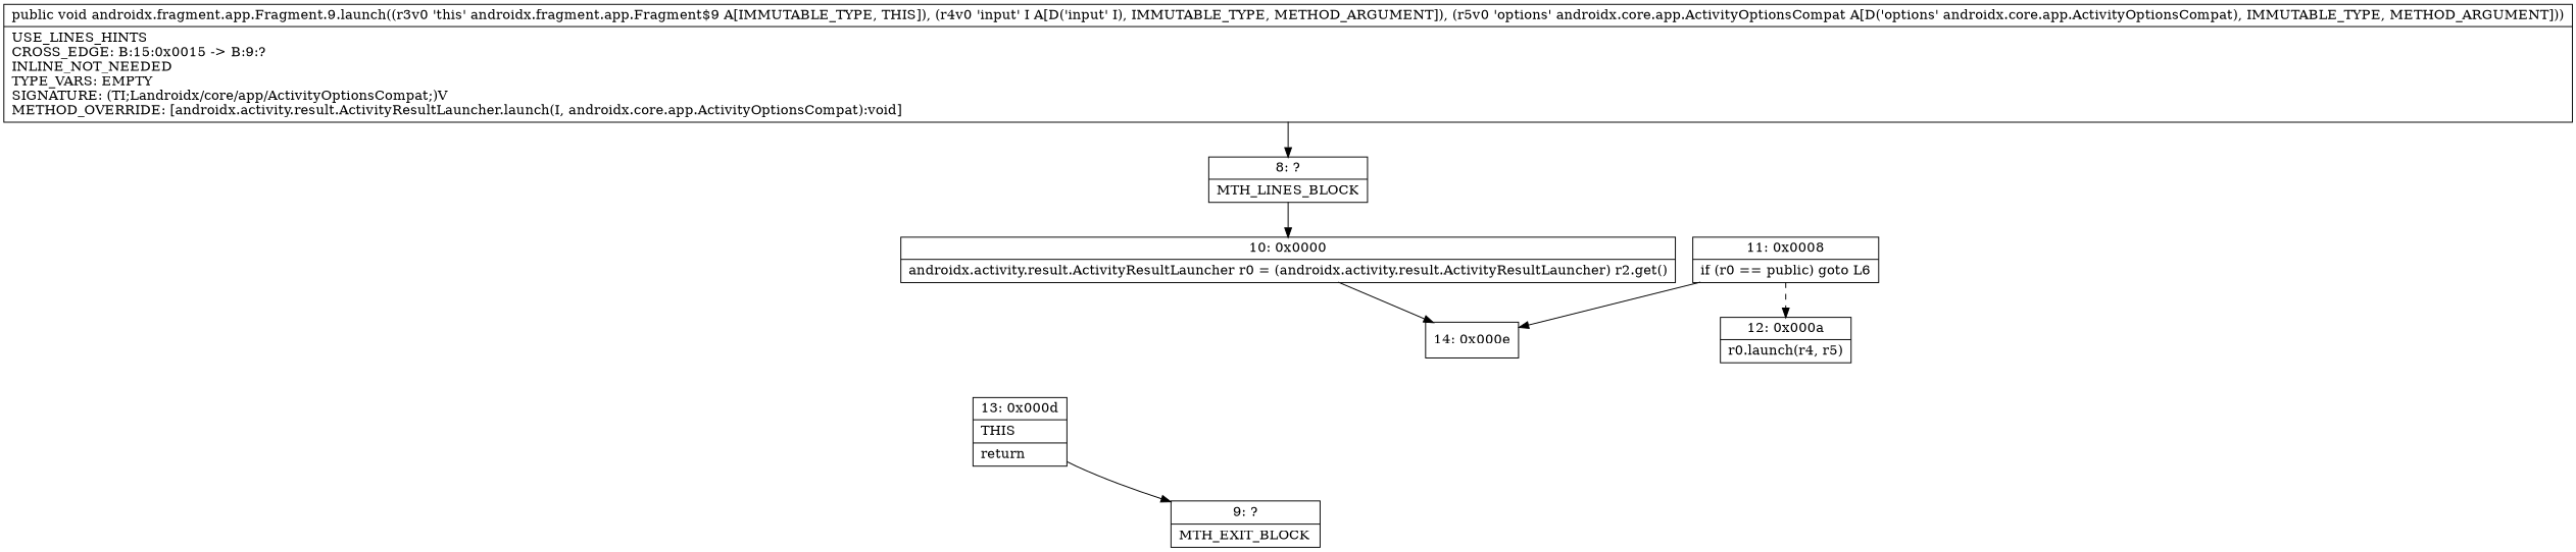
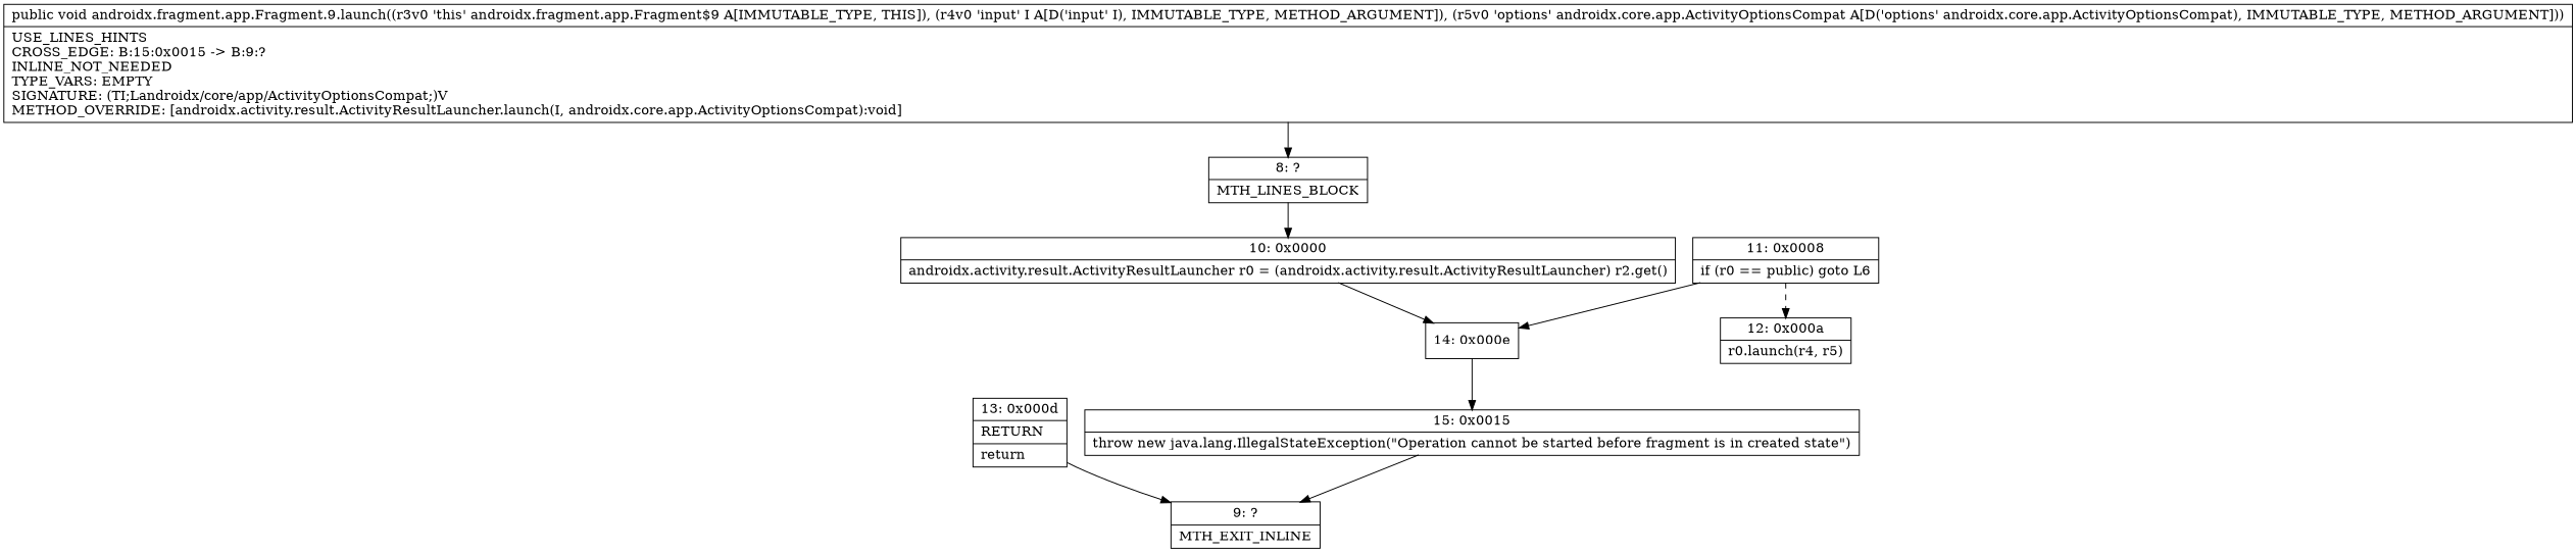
  digraph {
    node [shape=record]
    n1 [label="{8\:\ ?|MTH_LINES_BLOCK\l}"]
    n2 [label="{10\:\ 0x0000|androidx.activity.result.ActivityResultLauncher r0 = (androidx.activity.result.ActivityResultLauncher) r2.get()\l}"]
    n3 [label="{14\:\ 0x000e}"]
    n4 [label="{11\:\ 0x0008|if (r0 == public) goto L6\l}"]
    n5 [label="{12\:\ 0x000a|r0.launch(r4, r5)\l}"]
-   n7 [label="{13\:\ 0x000d|THIS\l|return\l}"]
-   n8 [label="{9\:\ ?|MTH_EXIT_BLOCK\l}"]
+   n6 [label="{15\:\ 0x0015|throw new java.lang.IllegalStateException(\"Operation cannot be started before fragment is in created state\")\l}"]
+   n7 [label="{13\:\ 0x000d|RETURN\l|return\l}"]
+   n8 [label="{9\:\ ?|MTH_EXIT_INLINE\l}"]
    n9 [label="{public void androidx.fragment.app.Fragment.9.launch((r3v0 'this' androidx.fragment.app.Fragment$9 A[IMMUTABLE_TYPE, THIS]), (r4v0 'input' I A[D('input' I), IMMUTABLE_TYPE, METHOD_ARGUMENT]), (r5v0 'options' androidx.core.app.ActivityOptionsCompat A[D('options' androidx.core.app.ActivityOptionsCompat), IMMUTABLE_TYPE, METHOD_ARGUMENT]))  | USE_LINES_HINTS\lCROSS_EDGE: B:15:0x0015 \-\> B:9:?\lINLINE_NOT_NEEDED\lTYPE_VARS: EMPTY\lSIGNATURE: (TI;Landroidx\/core\/app\/ActivityOptionsCompat;)V\lMETHOD_OVERRIDE: [androidx.activity.result.ActivityResultLauncher.launch(I, androidx.core.app.ActivityOptionsCompat):void]\l}"]
    n1 -> n2
    n2 -> n3
+   n3 -> n6
    n4 -> n3
    n4 -> n5 [style=dashed]
+   n6 -> n8
    n7 -> n8
    n9 -> n1
  }
